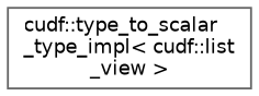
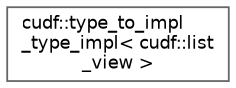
  digraph {
    rankdir=LR
-   n1 [color=grey40 fillcolor=white fontname=Helvetica fontsize=10 height=0.2 label="cudf::type_to_scalar\l_type_impl\< cudf::list\l_view \>" shape=box style=filled width=0.4]
+   n1 [color=grey40 fillcolor=white fontname=Helvetica fontsize=10 height=0.2 label="cudf::type_to_impl\l_type_impl\< cudf::list\l_view \>" shape=box style=filled width=0.4]
  }
